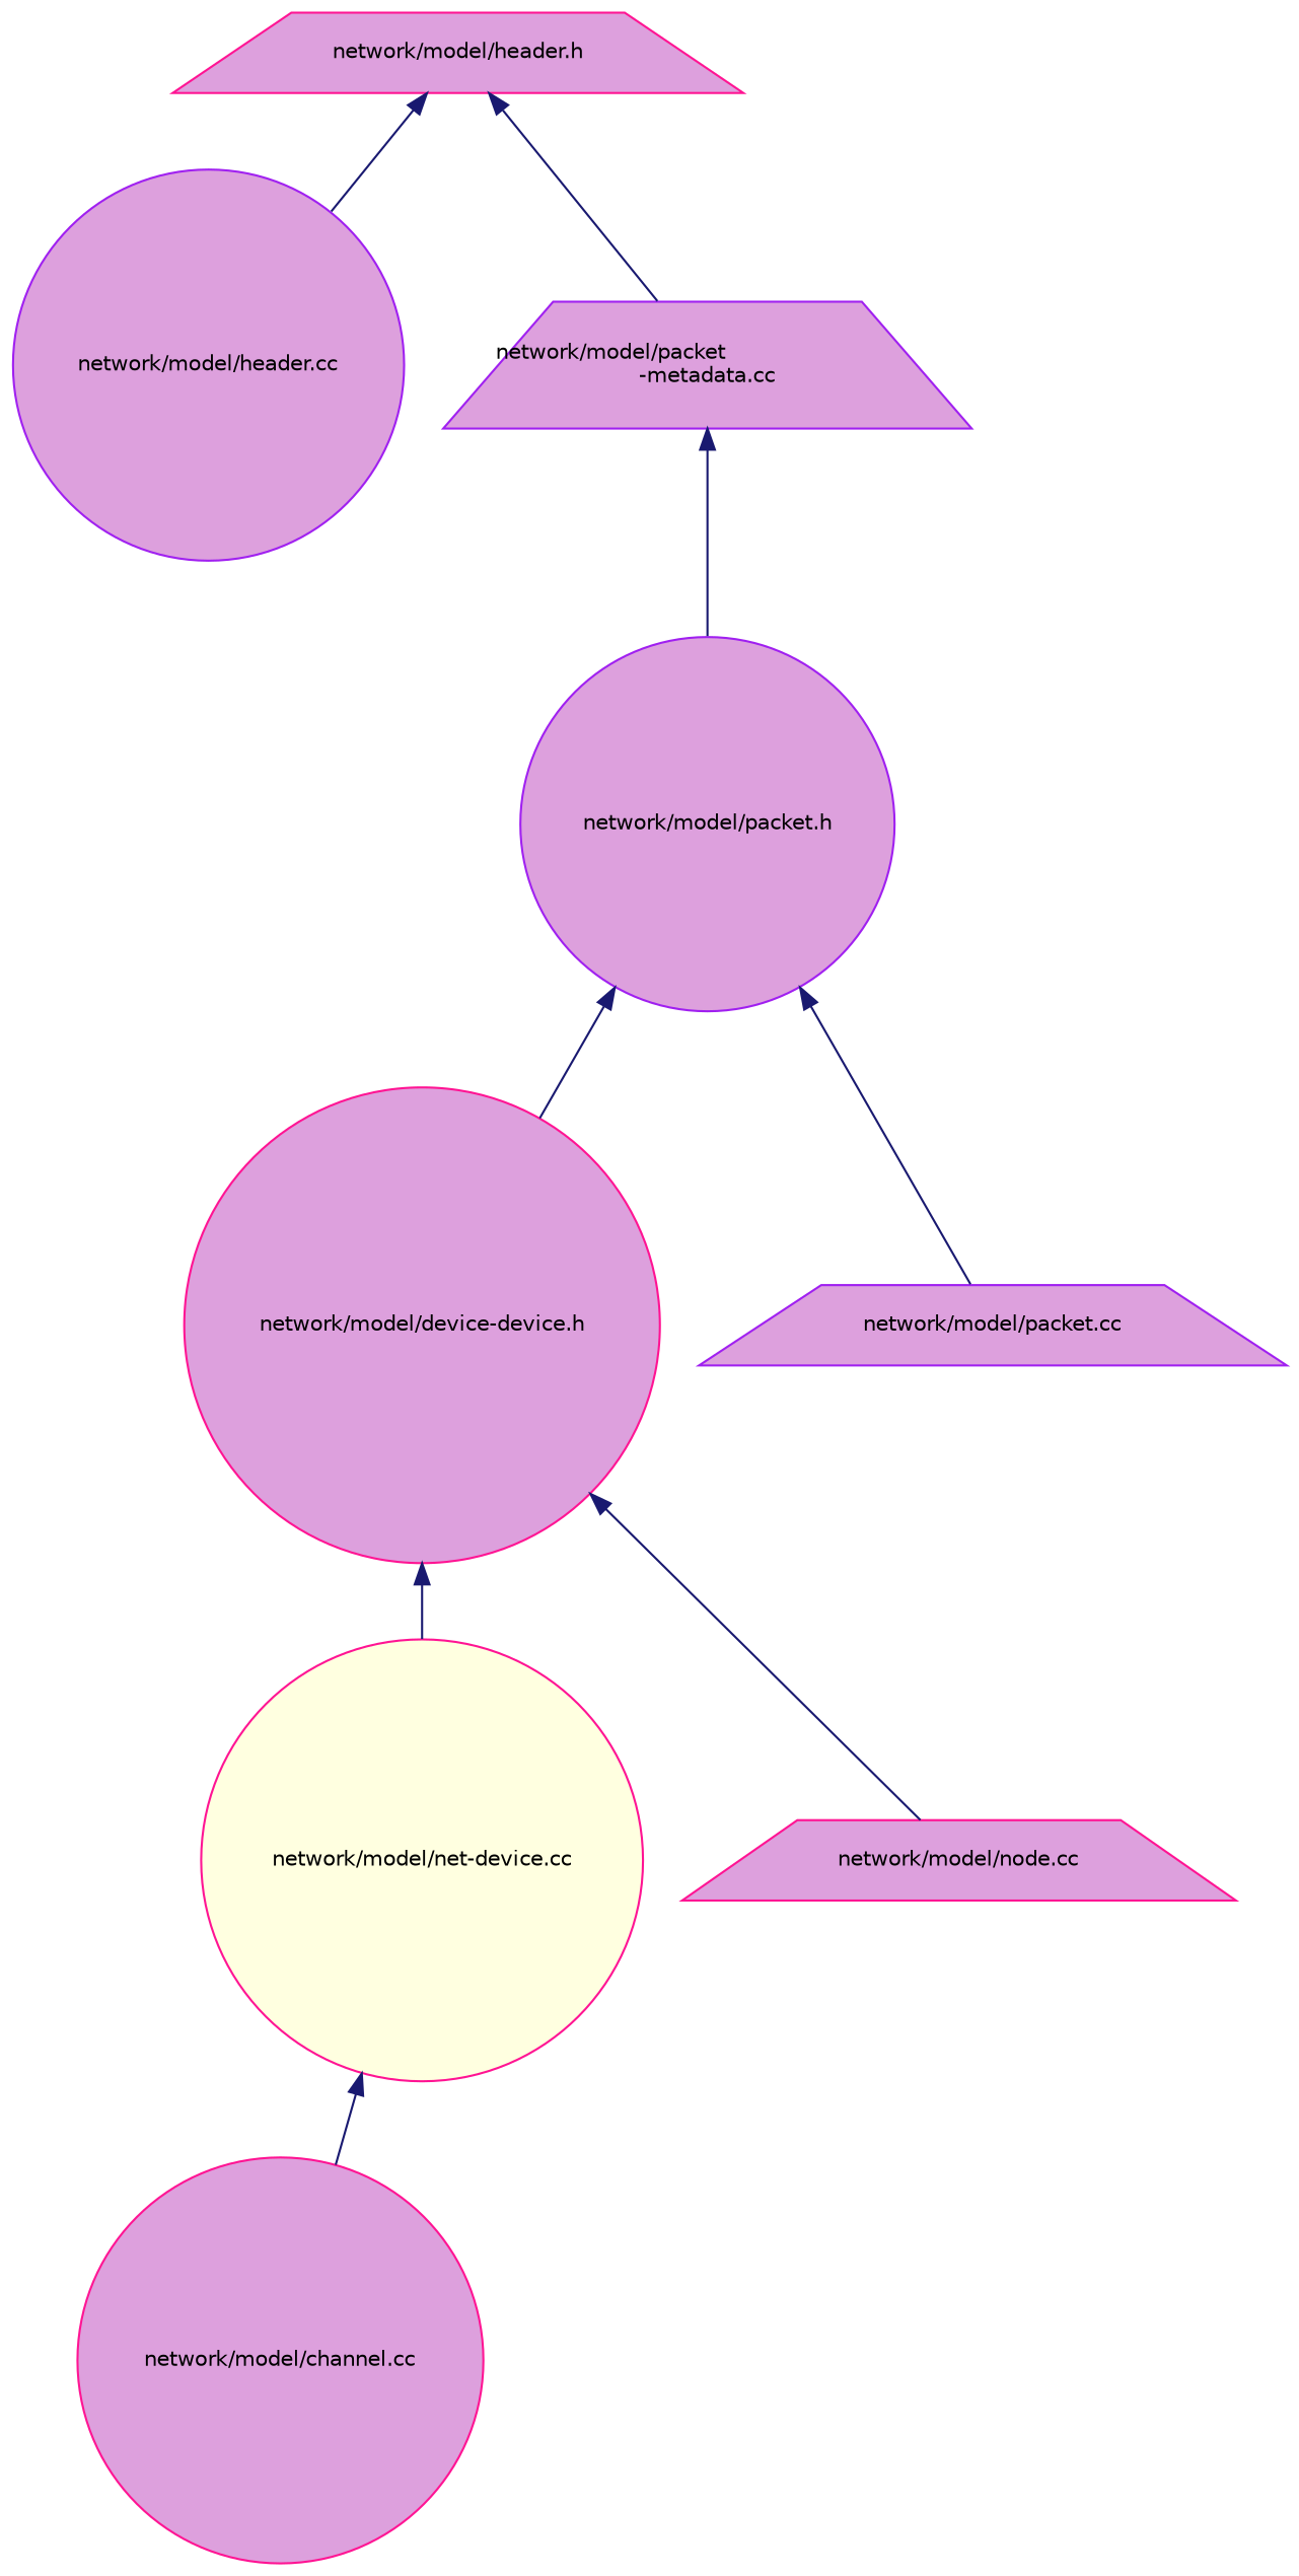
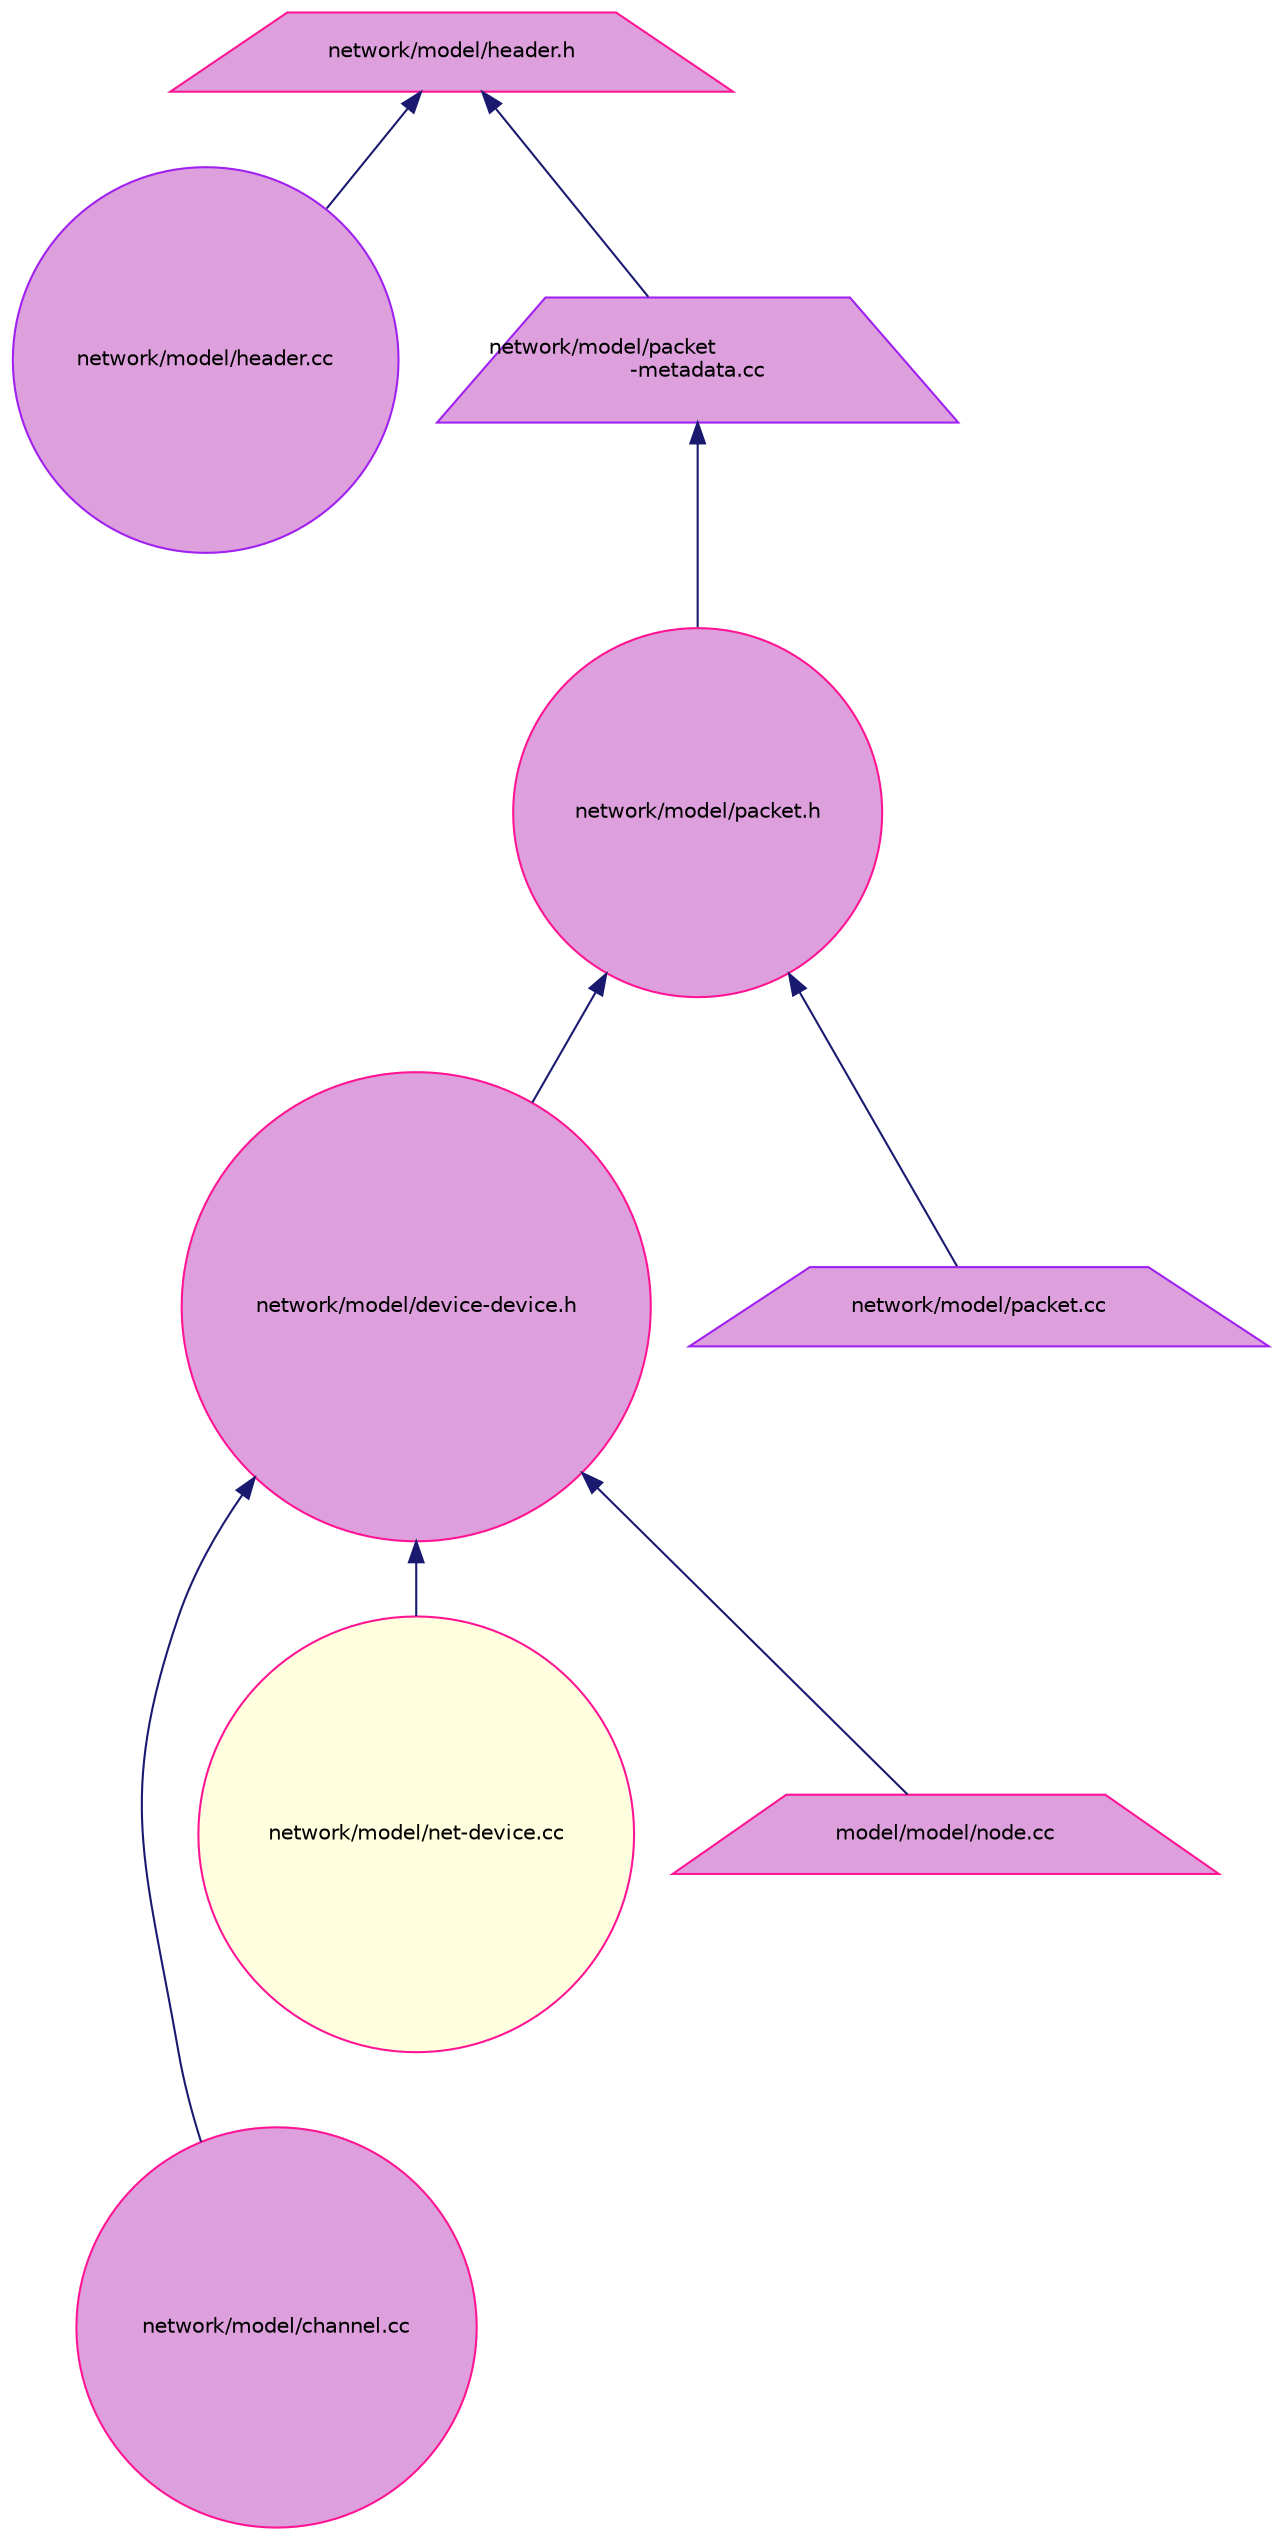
  digraph {
    node [color=deeppink fillcolor=plum fontname=Helvetica fontsize=10 shape=circle style=filled]
    edge [color=midnightblue dir=back fontname=Helvetica fontsize=10 labelfontname=Helvetica labelfontsize=10 style=solid]
    n1 [fontcolor=black height=0.2 label="network/model/header.h" shape=trapezium width=0.4]
    n2 [color=purple height=0.2 label="network/model/header.cc" width=0.4]
    n3 [color=purple height=0.2 label="network/model/packet\l-metadata.cc" shape=trapezium width=0.4]
-   n4 [color=purple height=0.2 label="network/model/packet.h" width=0.4]
+   n4 [height=0.2 label="network/model/packet.h" width=0.4]
    n5 [height=0.2 label="network/model/device-device.h" width=0.4]
    n6 [color=purple height=0.2 label="network/model/packet.cc" shape=trapezium width=0.4]
    n7 [height=0.2 label="network/model/channel.cc" width=0.4]
    n8 [fillcolor=lightyellow height=0.2 label="network/model/net-device.cc" width=0.4]
-   n9 [height=0.2 label="network/model/node.cc" shape=trapezium width=0.4]
+   n9 [height=0.2 label="model/model/node.cc" shape=trapezium width=0.4]
    n1 -> n2
    n1 -> n3
    n3 -> n4
    n4 -> n5
    n4 -> n6
-   n8 -> n7
+   n5 -> n7
    n5 -> n8
    n5 -> n9
  }
